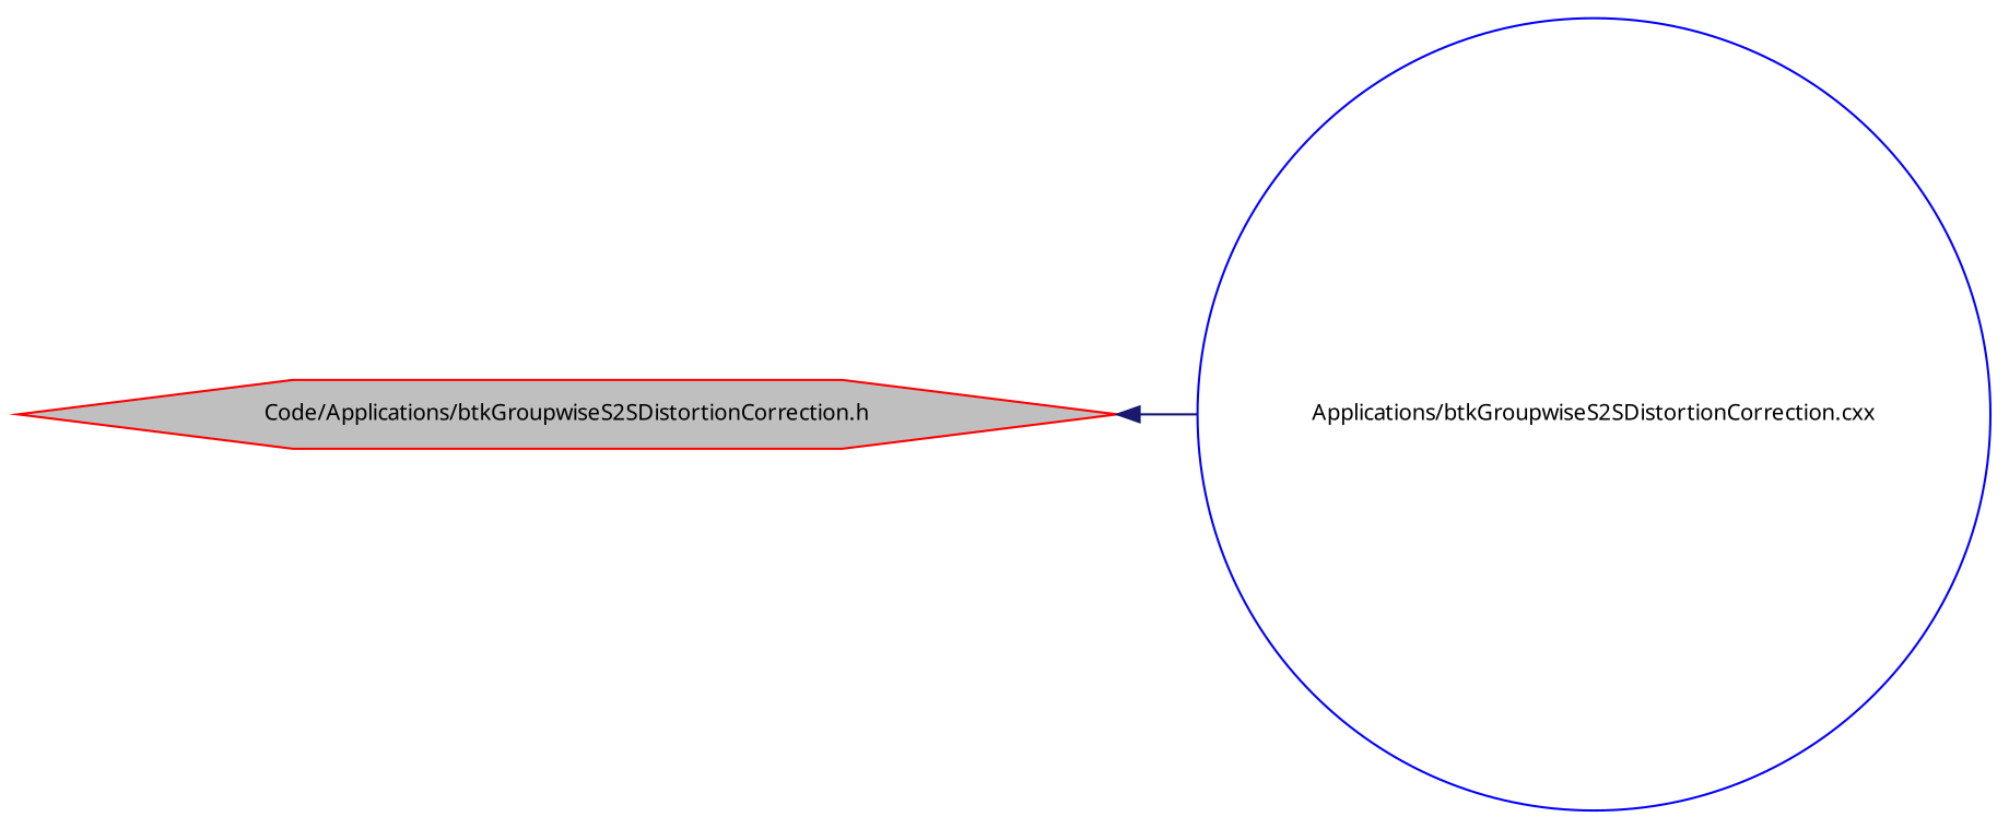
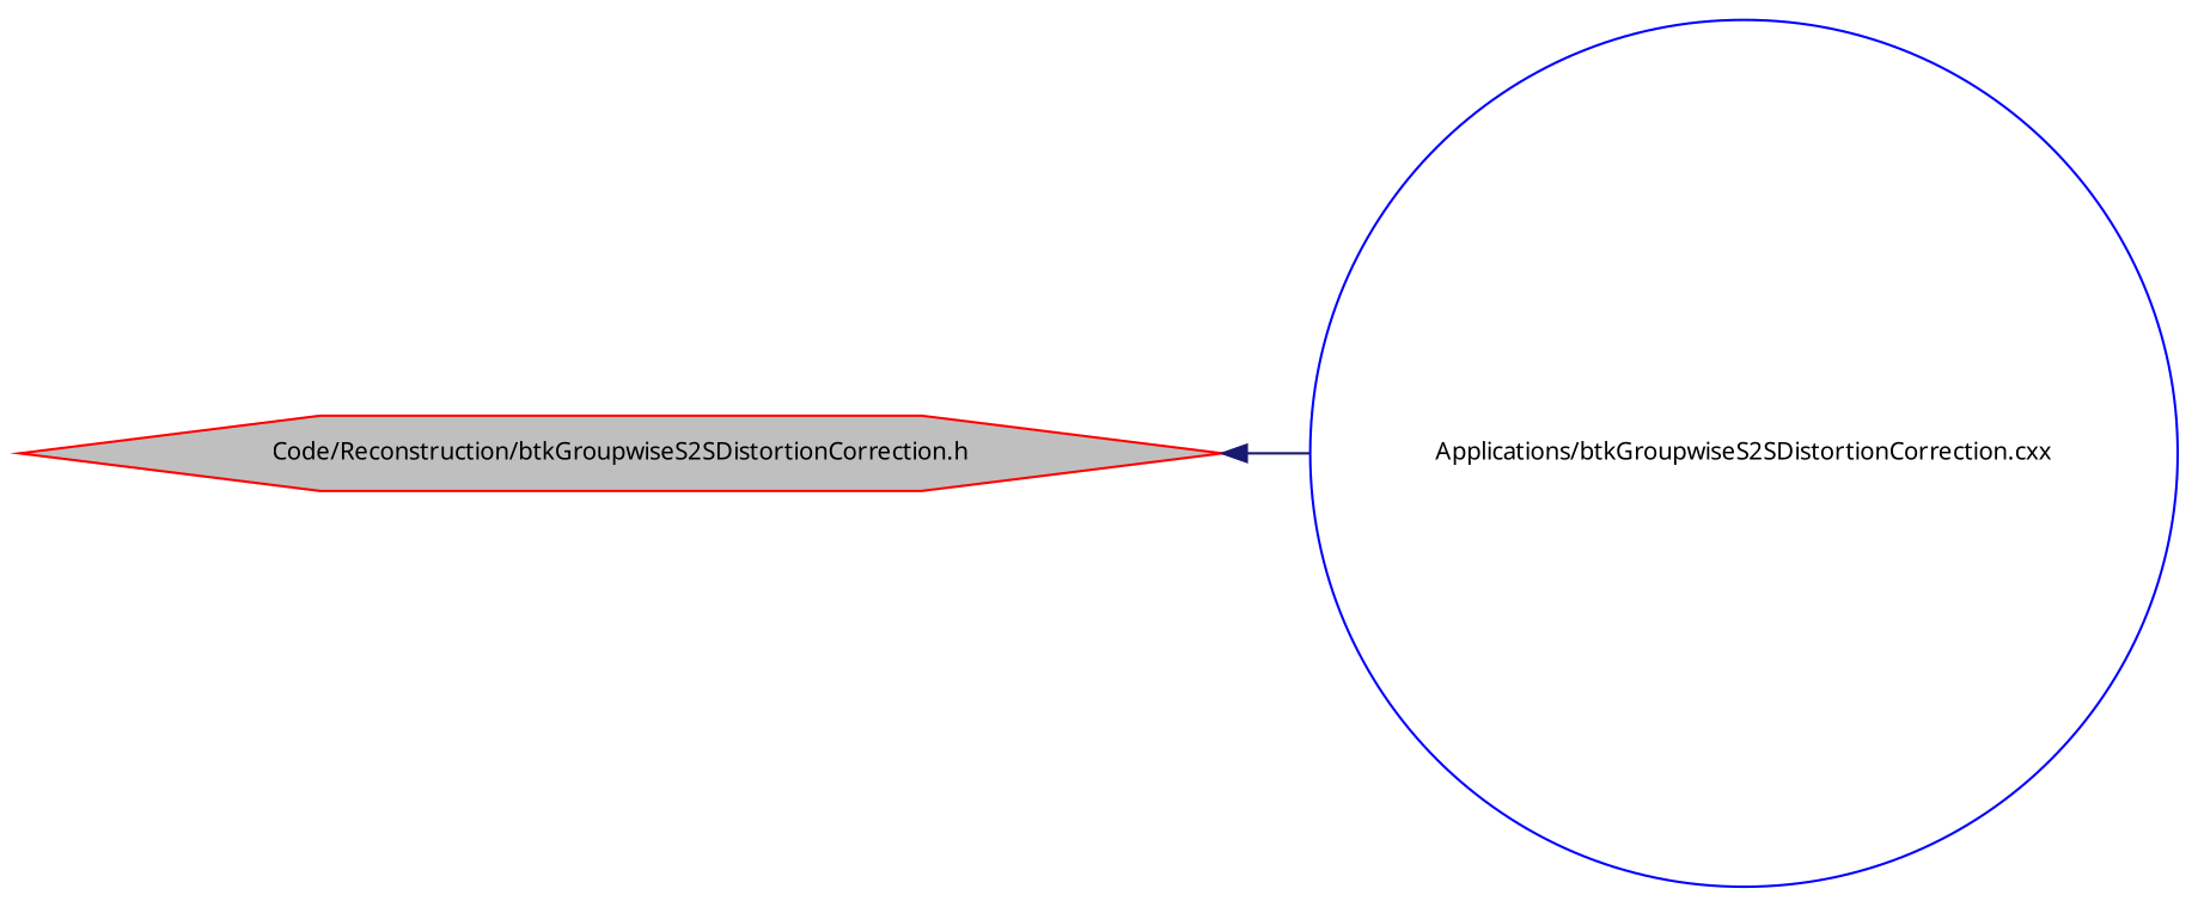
  digraph {
    rankdir=LR
    node [fontname="FreeSans.ttf" fontsize=10 style=filled]
-   n1 [color=red fillcolor=grey75 fontcolor=black height=0.2 label="Code/Applications/btkGroupwiseS2SDistortionCorrection.h" shape=hexagon width=0.4]
+   n1 [color=red fillcolor=grey75 fontcolor=black height=0.2 label="Code/Reconstruction/btkGroupwiseS2SDistortionCorrection.h" shape=hexagon width=0.4]
    n2 [color=blue fillcolor=white height=0.2 label="Applications/btkGroupwiseS2SDistortionCorrection.cxx" shape=circle width=0.4]
    n1 -> n2 [color=midnightblue dir=back fontname="FreeSans.ttf" fontsize=10 labelfontname="FreeSans.ttf" labelfontsize=10 style=solid]
  }
